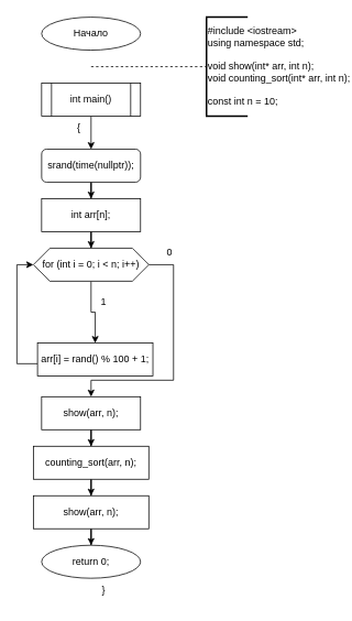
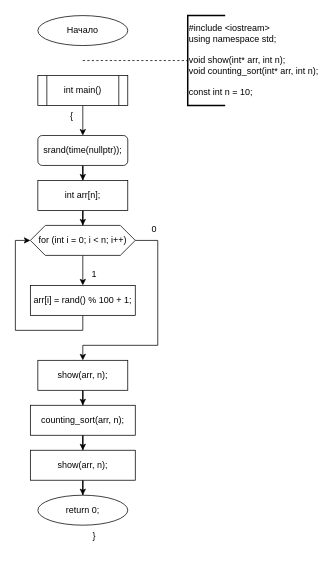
  <mxCell id="0" />
  <mxCell id="1" parent="0" />
  <mxCell id="2" value="Начало" style="ellipse;whiteSpace=wrap;html=1;" vertex="1" parent="1"><mxGeometry x="50" y="20" width="120" height="40" as="geometry" /></mxCell>
  <mxCell id="3" value="" style="edgeStyle=orthogonalEdgeStyle;rounded=0;orthogonalLoop=1;jettySize=auto;html=1;" edge="1" parent="1" source="4" target="8"><mxGeometry relative="1" as="geometry" /></mxCell>
  <mxCell id="4" value="int main()" style="shape=process;whiteSpace=wrap;html=1;backgroundOutline=1;" vertex="1" parent="1"><mxGeometry x="50" y="100" width="120" height="40" as="geometry" /></mxCell>
  <mxCell id="5" value="" style="endArrow=none;dashed=1;html=1;rounded=0;" edge="1" parent="1" target="6"><mxGeometry width="50" height="50" relative="1" as="geometry"><mxPoint x="110" y="80" as="sourcePoint" /><mxPoint x="270" y="80" as="targetPoint" /></mxGeometry></mxCell>
  <mxCell id="6" value="&lt;div&gt;#include &amp;lt;iostream&amp;gt;&lt;/div&gt;&lt;div&gt;using namespace std;&lt;/div&gt;&lt;div&gt;&lt;br&gt;&lt;/div&gt;&lt;div&gt;void show(int* arr, int n);&lt;/div&gt;&lt;div&gt;void counting_sort(int* arr, int n);&lt;/div&gt;&lt;div&gt;&lt;br&gt;&lt;/div&gt;&lt;div&gt;const int n = 10;&lt;/div&gt;" style="strokeWidth=2;html=1;shape=mxgraph.flowchart.annotation_1;align=left;pointerEvents=1;" vertex="1" parent="1"><mxGeometry x="250" y="20" width="50" height="120" as="geometry" /></mxCell>
  <mxCell id="7" value="" style="edgeStyle=orthogonalEdgeStyle;rounded=0;orthogonalLoop=1;jettySize=auto;html=1;" edge="1" parent="1" source="8" target="11"><mxGeometry relative="1" as="geometry" /></mxCell>
  <mxCell id="8" value="srand(time(nullptr));" style="whiteSpace=wrap;html=1;rounded=1;" vertex="1" parent="1"><mxGeometry x="50" y="180" width="120" height="40" as="geometry" /></mxCell>
  <mxCell id="9" value="{" style="text;html=1;align=center;verticalAlign=middle;resizable=0;points=[];autosize=1;strokeColor=none;fillColor=none;" vertex="1" parent="1"><mxGeometry x="80" y="140" width="30" height="30" as="geometry" /></mxCell>
  <mxCell id="10" value="" style="edgeStyle=orthogonalEdgeStyle;rounded=0;orthogonalLoop=1;jettySize=auto;html=1;" edge="1" parent="1" source="11" target="14"><mxGeometry relative="1" as="geometry" /></mxCell>
  <mxCell id="11" value="int arr[n];" style="whiteSpace=wrap;html=1;" vertex="1" parent="1"><mxGeometry x="50" y="240" width="120" height="40" as="geometry" /></mxCell>
  <mxCell id="12" value="" style="edgeStyle=orthogonalEdgeStyle;rounded=0;orthogonalLoop=1;jettySize=auto;html=1;" edge="1" parent="1" source="14" target="16"><mxGeometry relative="1" as="geometry" /></mxCell>
  <mxCell id="13" style="edgeStyle=orthogonalEdgeStyle;rounded=0;orthogonalLoop=1;jettySize=auto;html=1;entryX=0.5;entryY=0;entryDx=0;entryDy=0;" edge="1" parent="1" source="14" target="20"><mxGeometry relative="1" as="geometry"><mxPoint x="110" y="480" as="targetPoint" /><Array as="points"><mxPoint x="210" y="320" /><mxPoint x="210" y="460" /><mxPoint x="110" y="460" /></Array></mxGeometry></mxCell>
  <mxCell id="14" value="for (int i = 0; i &amp;lt; n; i++)" style="shape=hexagon;perimeter=hexagonPerimeter2;whiteSpace=wrap;html=1;fixedSize=1;" vertex="1" parent="1"><mxGeometry x="40" y="300" width="140" height="40" as="geometry" /></mxCell>
  <mxCell id="15" style="edgeStyle=orthogonalEdgeStyle;rounded=0;orthogonalLoop=1;jettySize=auto;html=1;entryX=0;entryY=0.5;entryDx=0;entryDy=0;" edge="1" parent="1" source="16" target="14"><mxGeometry relative="1" as="geometry"><Array as="points"><mxPoint x="110" y="440" /><mxPoint x="20" y="440" /><mxPoint x="20" y="320" /></Array></mxGeometry></mxCell>
- <mxCell id="16" value="arr[i] = rand() % 100 + 1;" style="whiteSpace=wrap;html=1;" vertex="1" parent="1"><mxGeometry x="45" y="415" width="140" height="40" as="geometry" /></mxCell>
+ <mxCell id="16" value="arr[i] = rand() % 100 + 1;" style="whiteSpace=wrap;html=1;" vertex="1" parent="1"><mxGeometry x="40" y="380" width="140" height="40" as="geometry" /></mxCell>
  <mxCell id="17" value="1" style="text;html=1;align=center;verticalAlign=middle;resizable=0;points=[];autosize=1;strokeColor=none;fillColor=none;" vertex="1" parent="1"><mxGeometry x="110" y="350" width="30" height="30" as="geometry" /></mxCell>
  <mxCell id="18" value="0" style="text;html=1;align=center;verticalAlign=middle;resizable=0;points=[];autosize=1;strokeColor=none;fillColor=none;" vertex="1" parent="1"><mxGeometry x="190" y="290" width="30" height="30" as="geometry" /></mxCell>
  <mxCell id="19" value="" style="edgeStyle=orthogonalEdgeStyle;rounded=0;orthogonalLoop=1;jettySize=auto;html=1;" edge="1" parent="1" source="20" target="22"><mxGeometry relative="1" as="geometry" /></mxCell>
  <mxCell id="20" value="show(arr, n);" style="rounded=0;whiteSpace=wrap;html=1;" vertex="1" parent="1"><mxGeometry x="50" y="480" width="120" height="40" as="geometry" /></mxCell>
  <mxCell id="21" value="" style="edgeStyle=orthogonalEdgeStyle;rounded=0;orthogonalLoop=1;jettySize=auto;html=1;" edge="1" parent="1" source="22" target="24"><mxGeometry relative="1" as="geometry" /></mxCell>
  <mxCell id="22" value="counting_sort(arr, n);" style="rounded=0;whiteSpace=wrap;html=1;" vertex="1" parent="1"><mxGeometry x="40" y="540" width="140" height="40" as="geometry" /></mxCell>
  <mxCell id="23" style="edgeStyle=orthogonalEdgeStyle;rounded=0;orthogonalLoop=1;jettySize=auto;html=1;entryX=0.5;entryY=0;entryDx=0;entryDy=0;" edge="1" parent="1" source="24" target="25"><mxGeometry relative="1" as="geometry"><mxPoint x="110" y="660" as="targetPoint" /></mxGeometry></mxCell>
  <mxCell id="24" value="show(arr, n);" style="rounded=0;whiteSpace=wrap;html=1;" vertex="1" parent="1"><mxGeometry x="40" y="600" width="140" height="40" as="geometry" /></mxCell>
  <mxCell id="25" value="return 0;" style="ellipse;whiteSpace=wrap;html=1;" vertex="1" parent="1"><mxGeometry x="50" y="660" width="120" height="40" as="geometry" /></mxCell>
  <mxCell id="26" value="}" style="text;html=1;align=center;verticalAlign=middle;resizable=0;points=[];autosize=1;strokeColor=none;fillColor=none;" vertex="1" parent="1"><mxGeometry x="110" y="700" width="30" height="30" as="geometry" /></mxCell>
